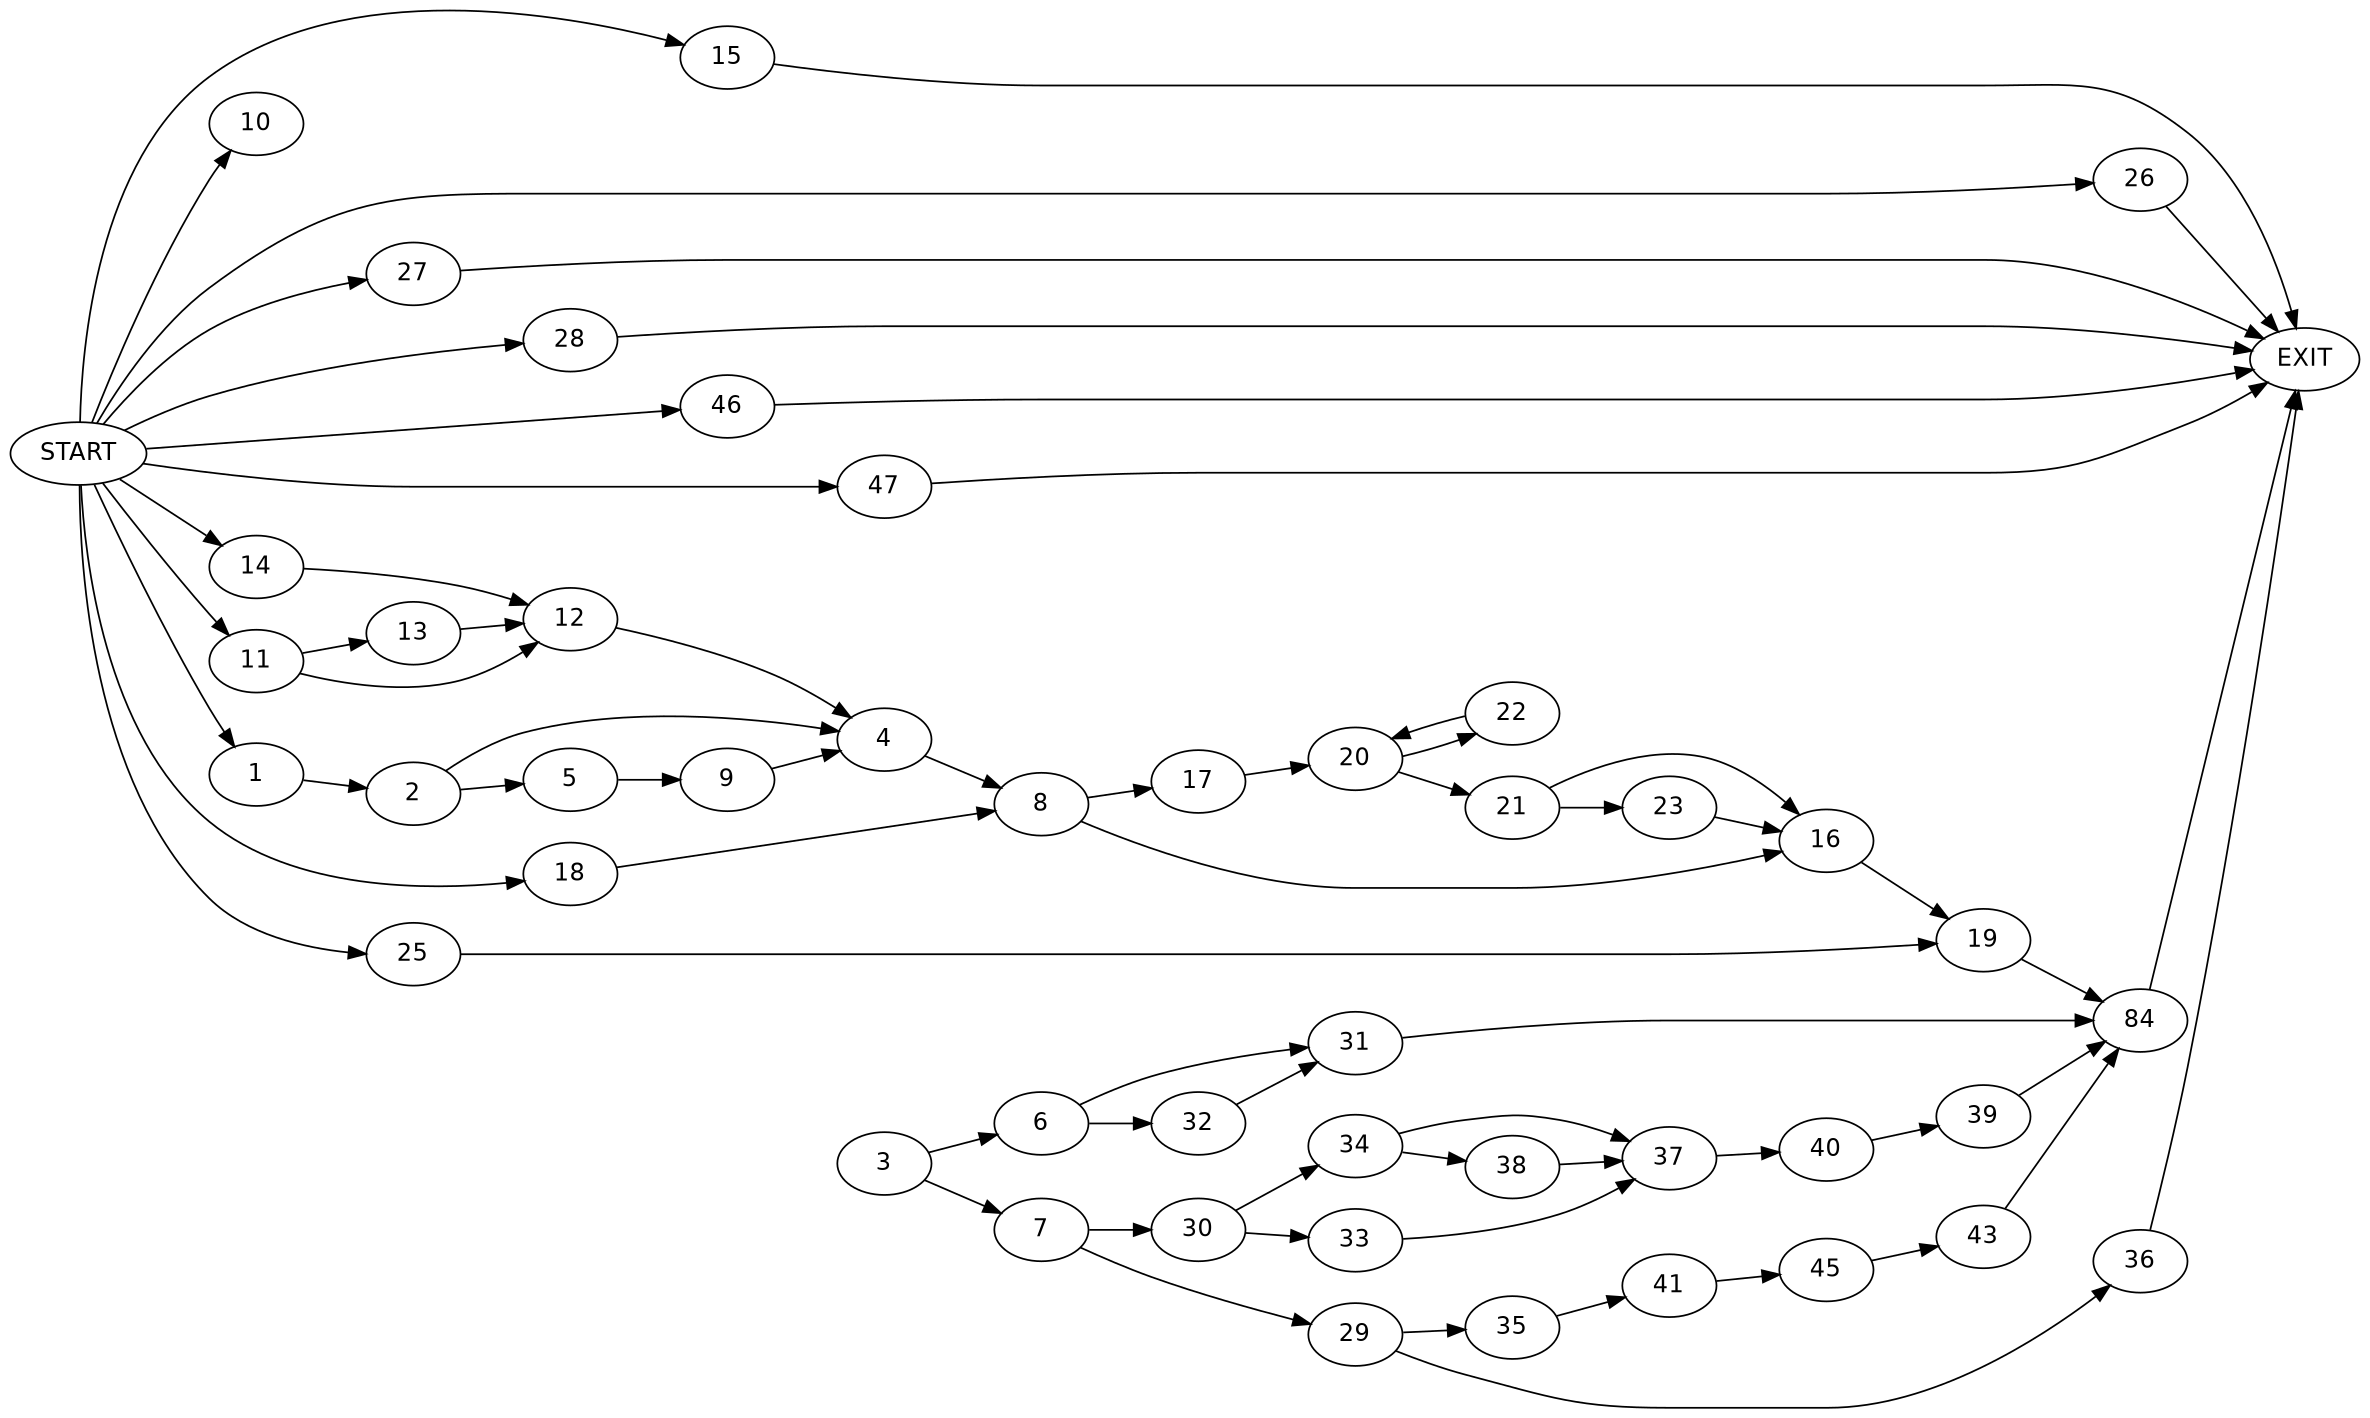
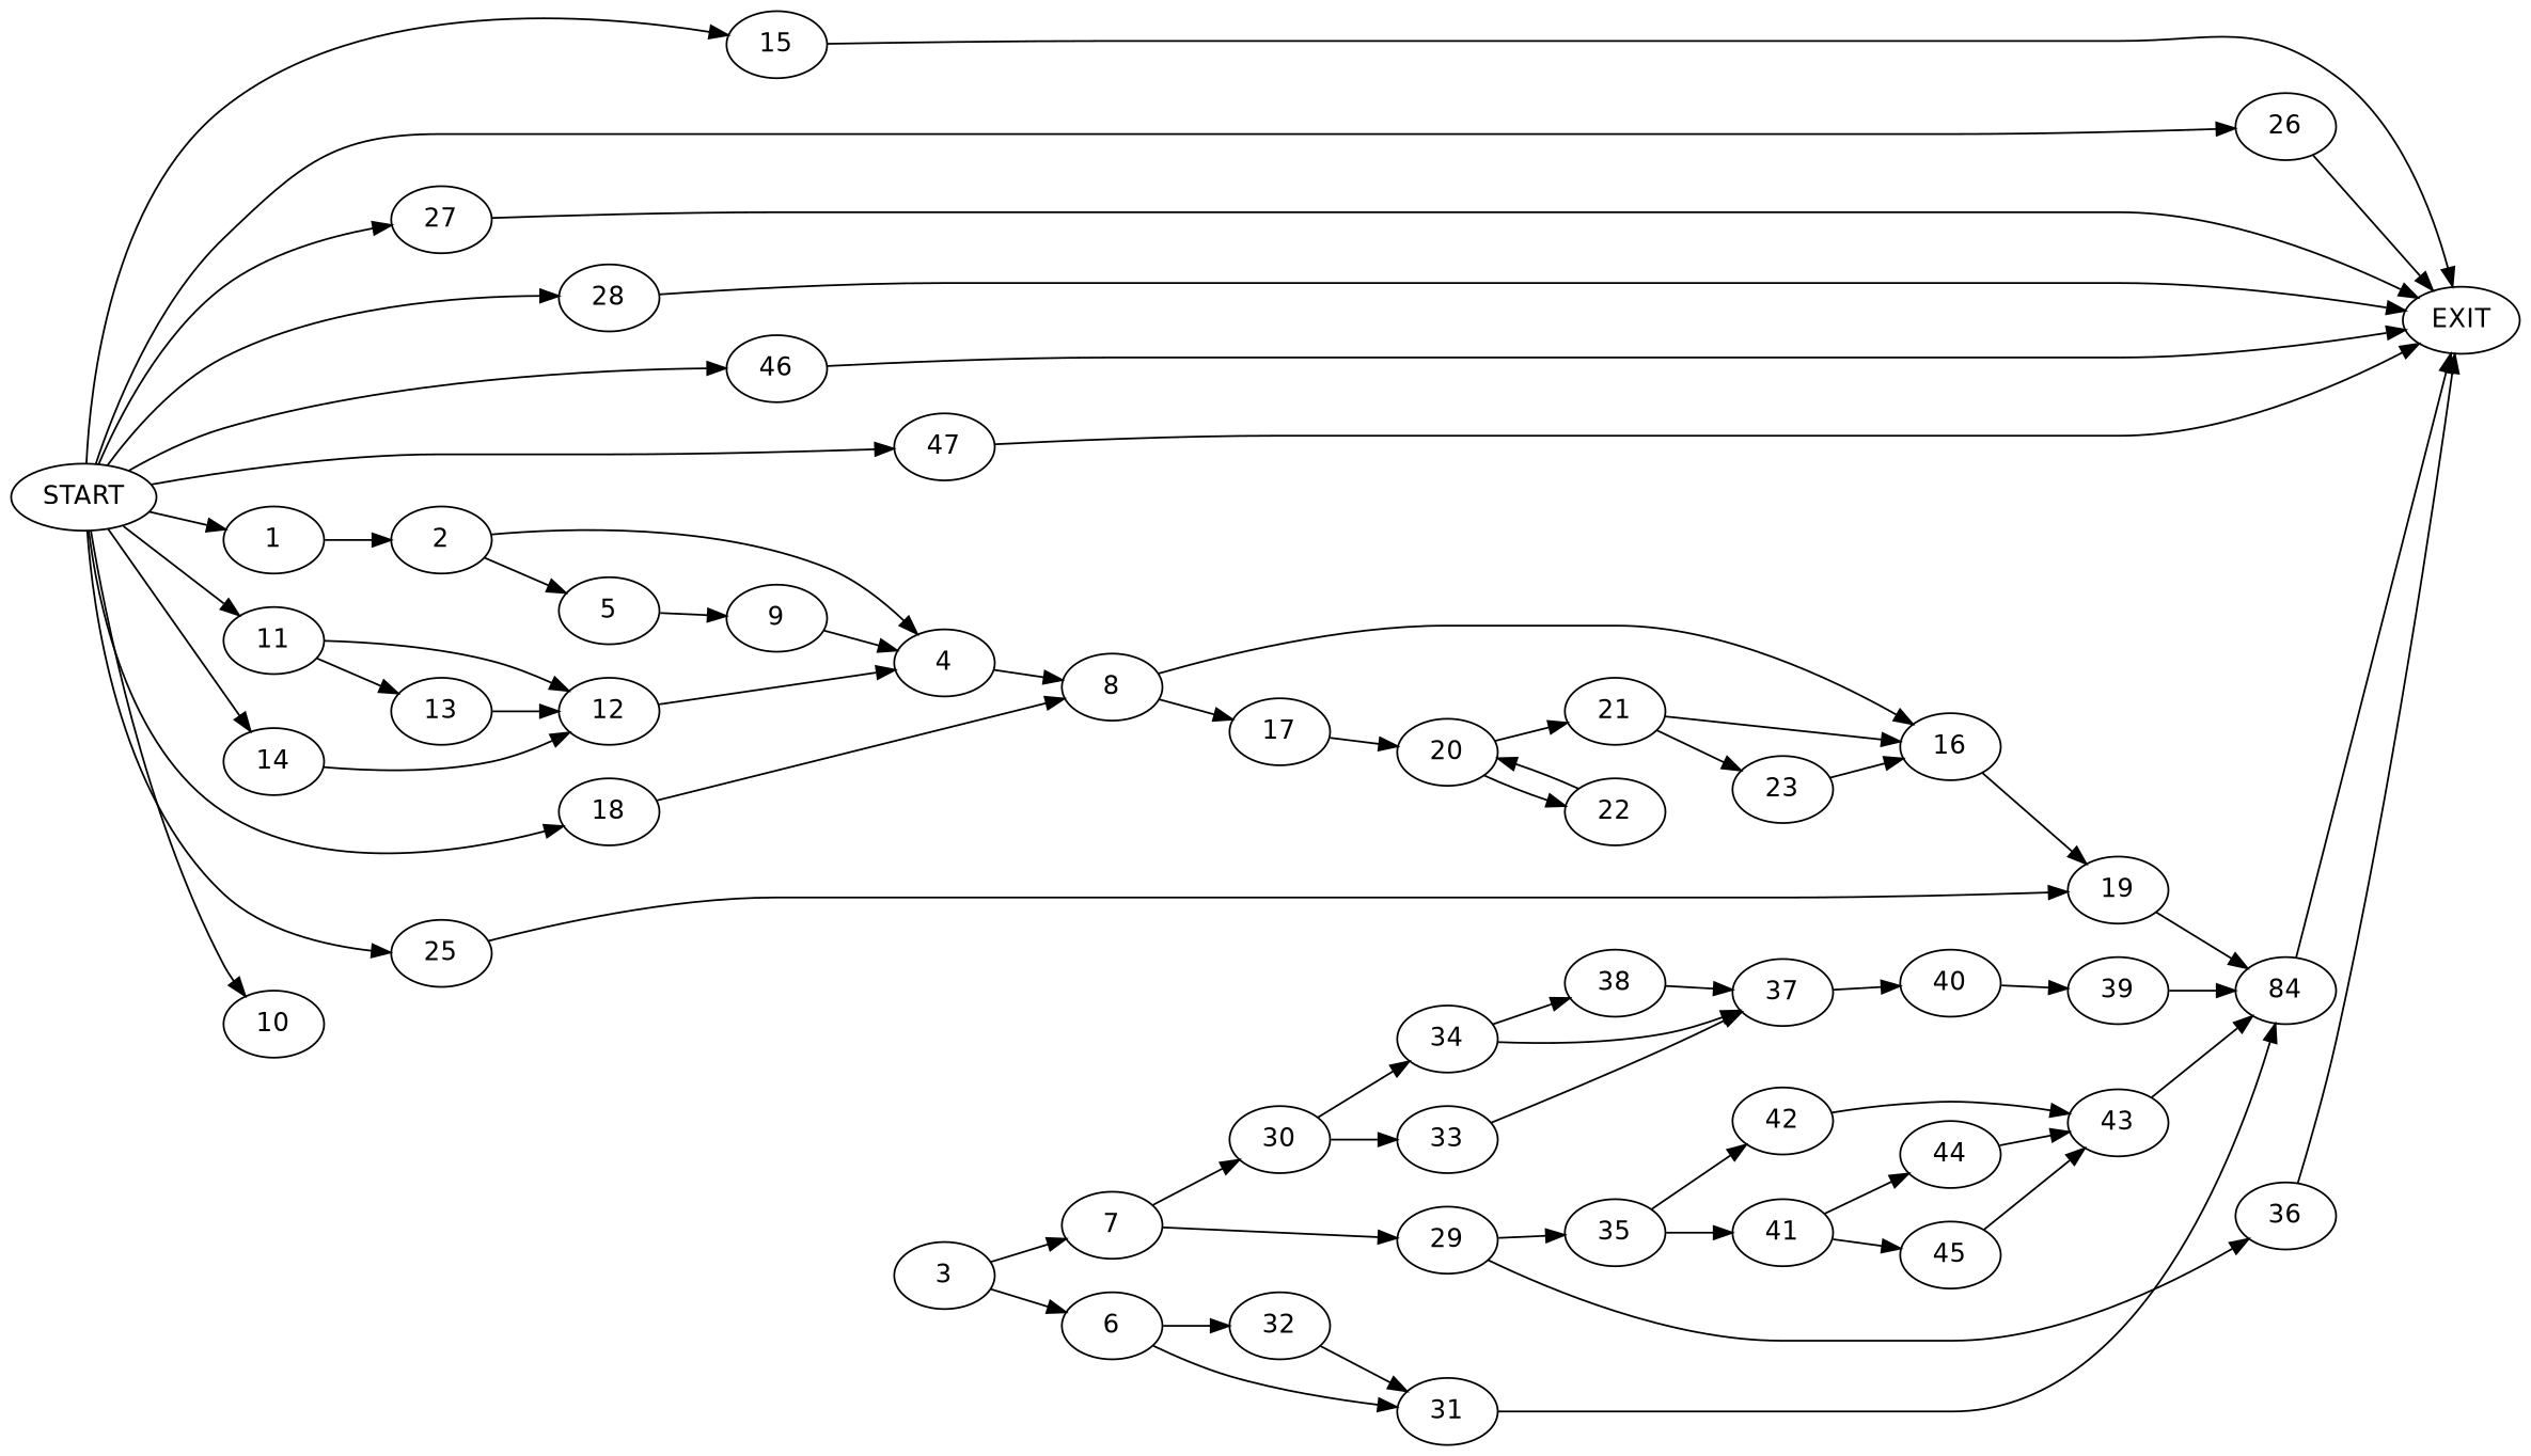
  digraph {
    fontname="DejaVu Sans"
    rankdir=LR
    node [fontname="DejaVu Sans"]
    edge [fontname="DejaVu Sans"]
    n1 [label=START]
    1
    10
    11
    14
    15
    18
    25
    26
    27
    28
    46
    47
    2
    12
    13
    n17 [label=EXIT]
    8
    19
    4
    5
    3
    6
    7
    9
    31
    32
    29
    30
    16
    17
    n32 [label=84]
    35
    36
    33
    34
    20
    21
    22
    23
    41
+   42
    37
    38
    40
+   44
    45
    43
    39
    n1 -> 1
    n1 -> 10
    n1 -> 11
    n1 -> 14
    n1 -> 15
    n1 -> 18
    n1 -> 25
    n1 -> 26
    n1 -> 27
    n1 -> 28
    n1 -> 46
    n1 -> 47
    1 -> 2
    11 -> 12
    11 -> 13
    14 -> 12
    15 -> n17
    18 -> 8
    25 -> 19
    26 -> n17
    27 -> n17
    28 -> n17
    46 -> n17
    47 -> n17
    2 -> 4
    2 -> 5
    12 -> 4
    13 -> 12
    8 -> 16
    8 -> 17
    19 -> n32
    4 -> 8
    5 -> 9
    3 -> 6
    3 -> 7
    6 -> 31
    6 -> 32
    7 -> 29
    7 -> 30
    9 -> 4
    31 -> n32
    32 -> 31
    29 -> 35
    29 -> 36
    30 -> 33
    30 -> 34
    16 -> 19
    17 -> 20
    n32 -> n17
    35 -> 41
+   35 -> 42
    36 -> n17
    33 -> 37
    34 -> 37
    34 -> 38
    20 -> 21
    20 -> 22
    21 -> 16
    21 -> 23
    22 -> 20
    23 -> 16
+   41 -> 44
    41 -> 45
+   42 -> 43
    37 -> 40
    38 -> 37
    40 -> 39
+   44 -> 43
    45 -> 43
    43 -> n32
    39 -> n32
  }
